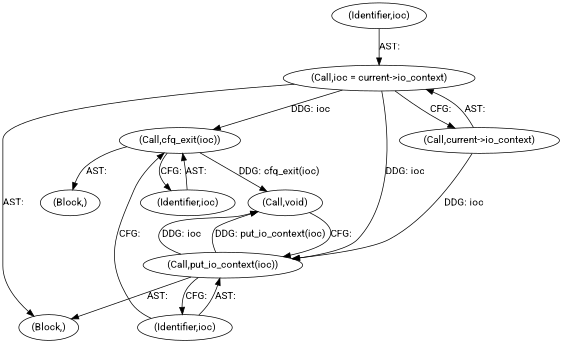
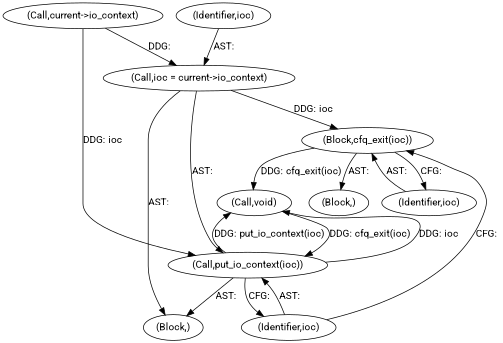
  digraph {
    fontname=Roboto
    node [fontname=Roboto]
    edge [fontname=Roboto]
-   n1 [label="(Call,cfq_exit(ioc))"]
+   n1 [label="(Block,cfq_exit(ioc))"]
    n2 [label="(Call,void)"]
    n3 [label="(Identifier,ioc)"]
    n4 [label="(Block,)"]
    n5 [label="(Call,put_io_context(ioc))"]
    n6 [label="(Block,)"]
    n7 [label="(Identifier,ioc)"]
    n8 [label="(Call,ioc = current->io_context)"]
    n9 [label="(Call,current->io_context)"]
    n10 [label="(Identifier,ioc)"]
    n1 -> n2 [label="DDG: cfq_exit(ioc)"]
    n1 -> n3 [label="CFG: "]
    n1 -> n4 [label="AST: "]
-   n2 -> n5 [label="CFG: "]
+   n2 -> n5 [label="DDG: cfq_exit(ioc)"]
    n3 -> n1 [label="AST: "]
    n5 -> n2 [label="DDG: ioc"]
    n5 -> n2 [label="DDG: put_io_context(ioc)"]
    n5 -> n6 [label="AST: "]
    n5 -> n7 [label="CFG: "]
    n7 -> n1 [label="CFG: "]
    n7 -> n5 [label="AST: "]
    n8 -> n1 [label="DDG: ioc"]
-   n8 -> n5 [label="DDG: ioc"]
+   n8 -> n5 [label="AST: "]
    n8 -> n6 [label="AST: "]
-   n8 -> n9 [label="CFG: "]
    n9 -> n5 [label="DDG: ioc"]
-   n9 -> n8 [label="AST: "]
+   n9 -> n8 [label="DDG: "]
    n10 -> n8 [label="AST: "]
  }
